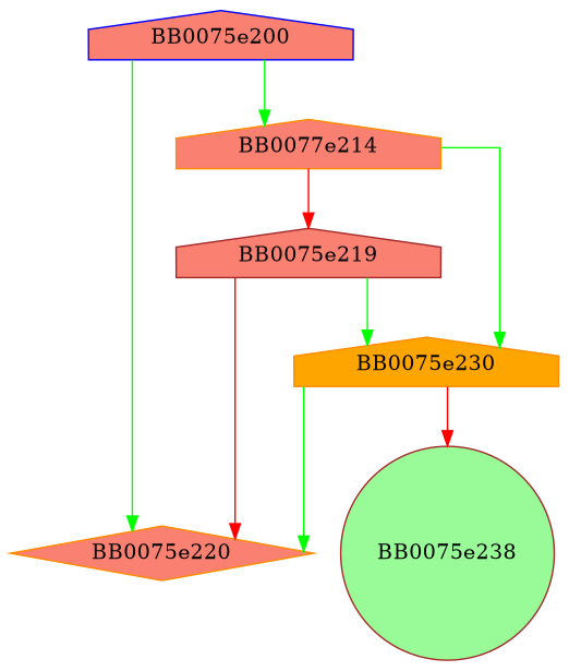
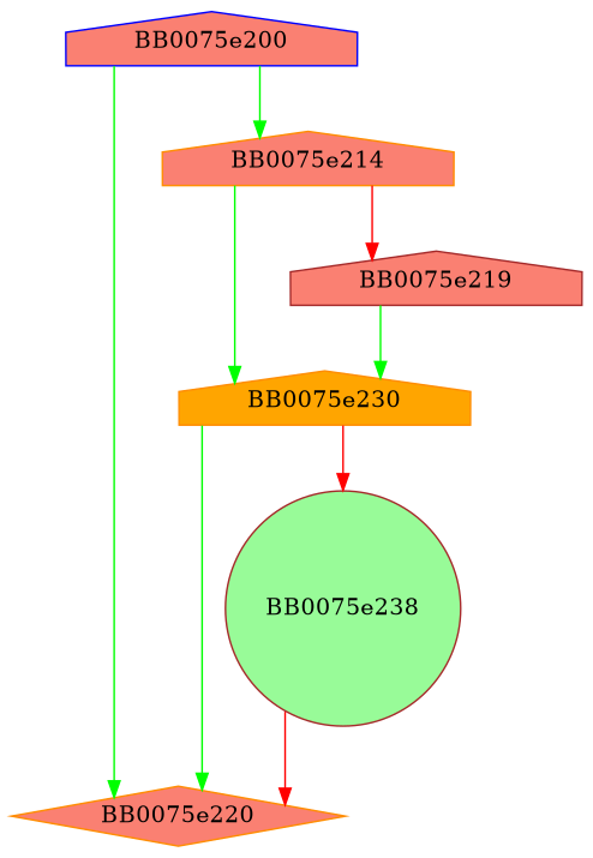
  digraph {
    splines=ortho
    node [color=darkorange fillcolor=salmon shape=house style=filled]
    edge [color=green]
    BB0075e200 [color=blue]
    BB0075e220 [shape=diamond]
-   BB0075e214 [label=BB0077e214]
+   BB0075e214
    BB0075e230 [fillcolor=orange]
    BB0075e219 [color=brown]
    BB0075e238 [color=brown fillcolor=palegreen shape=circle]
    BB0075e200 -> BB0075e220
    BB0075e200 -> BB0075e214
    BB0075e214 -> BB0075e230
    BB0075e214 -> BB0075e219 [color=red]
    BB0075e230 -> BB0075e220
    BB0075e230 -> BB0075e238 [color=red]
-   BB0075e219 -> BB0075e220 [color=red]
+   BB0075e238 -> BB0075e220 [color=red]
    BB0075e219 -> BB0075e230
  }
